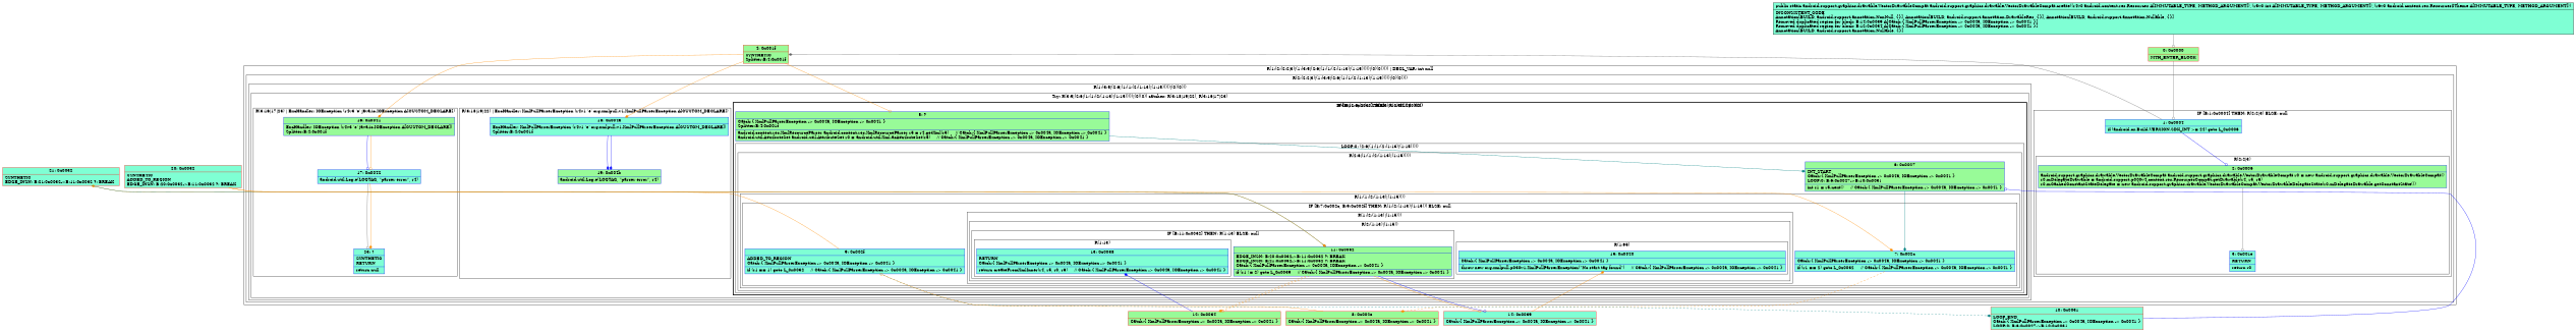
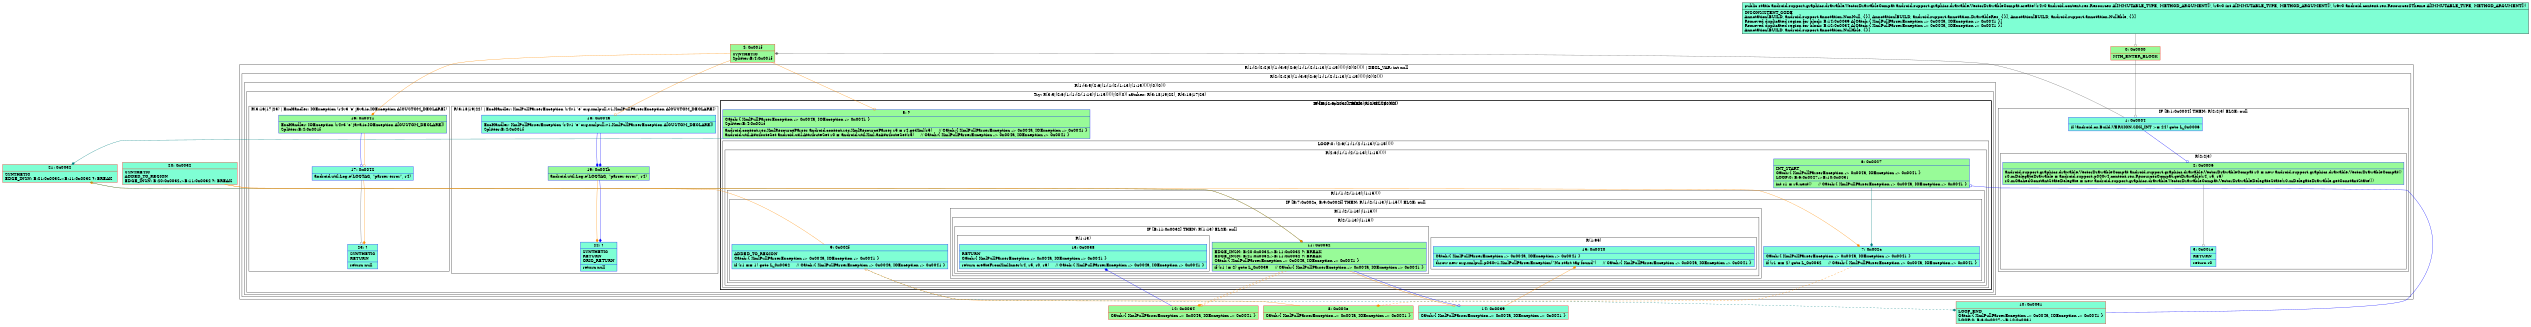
  digraph {
    node [color=blue fillcolor=aquamarine shape=record style=filled]
    edge [arrowhead=diamond color=darkorange]
    n1 [fillcolor=palegreen label="{2\:\ 0x0006|android.support.graphics.drawable.VectorDrawableCompat android.support.graphics.drawable.VectorDrawableCompat r0 = new android.support.graphics.drawable.VectorDrawableCompat()\lr0.mDelegateDrawable = android.support.p000v4.content.res.ResourcesCompat.getDrawable(r4, r5, r6)\lr0.mCachedConstantStateDelegate = new android.support.graphics.drawable.VectorDrawableCompat.VectorDrawableDelegateState(r0.mDelegateDrawable.getConstantState())\l}"]
    n2 [label="{3\:\ 0x001e|RETURN\l|return r0\l}"]
    n3 [label="{1\:\ 0x0004|if (android.os.Build.VERSION.SDK_INT \>= 24) goto L_0x0006\l}"]
    n4 [label="{13\:\ 0x0038|RETURN\lCatch:\{ XmlPullParserException \-\> 0x004a, IOException \-\> 0x0041 \}\l|return createFromXmlInner(r4, r5, r0, r6)     \/\/ Catch:\{ XmlPullParserException \-\> 0x004a, IOException \-\> 0x0041 \}\l}"]
    n5 [fillcolor=palegreen label="{11\:\ 0x0032|EDGE_INSN: B:20:0x0032\-\>B:11:0x0032 ?: BREAK  \lEDGE_INSN: B:21:0x0032\-\>B:11:0x0032 ?: BREAK  \lCatch:\{ XmlPullParserException \-\> 0x004a, IOException \-\> 0x0041 \}\l|if (r1 != 2) goto L_0x0039     \/\/ Catch:\{ XmlPullParserException \-\> 0x004a, IOException \-\> 0x0041 \}\l}"]
    n6 [label="{15\:\ 0x0040|Catch:\{ XmlPullParserException \-\> 0x004a, IOException \-\> 0x0041 \}\l|throw new org.xmlpull.p030v1.XmlPullParserException(\"No start tag found\")     \/\/ Catch:\{ XmlPullParserException \-\> 0x004a, IOException \-\> 0x0041 \}\l}"]
    n7 [label="{7\:\ 0x002c|Catch:\{ XmlPullParserException \-\> 0x004a, IOException \-\> 0x0041 \}\l|if (r1 == 2) goto L_0x0032     \/\/ Catch:\{ XmlPullParserException \-\> 0x004a, IOException \-\> 0x0041 \}\l}"]
    n8 [label="{9\:\ 0x002f|ADDED_TO_REGION\lCatch:\{ XmlPullParserException \-\> 0x004a, IOException \-\> 0x0041 \}\l|if (r1 == 1) goto L_0x0032     \/\/ Catch:\{ XmlPullParserException \-\> 0x004a, IOException \-\> 0x0041 \}\l}"]
    n9 [fillcolor=palegreen label="{6\:\ 0x0027|INT_START\lCatch:\{ XmlPullParserException \-\> 0x004a, IOException \-\> 0x0041 \}\lLOOP:0: B:6:0x0027\-\>B:10:0x0031\l|int r1 = r5.next()     \/\/ Catch:\{ XmlPullParserException \-\> 0x004a, IOException \-\> 0x0041 \}\l}"]
    n10 [fillcolor=palegreen label="{5\:\ ?|Catch:\{ XmlPullParserException \-\> 0x004a, IOException \-\> 0x0041 \}\lSplitter:B:4:0x001f\l|android.content.res.XmlResourceParser android.content.res.XmlResourceParser r5 = r4.getXml(r5)     \/\/ Catch:\{ XmlPullParserException \-\> 0x004a, IOException \-\> 0x0041 \}\landroid.util.AttributeSet android.util.AttributeSet r0 = android.util.Xml.asAttributeSet(r5)     \/\/ Catch:\{ XmlPullParserException \-\> 0x004a, IOException \-\> 0x0041 \}\l}"]
    n11 [label="{18\:\ 0x004a|ExcHandler: XmlPullParserException (r4v1 'e' org.xmlpull.v1.XmlPullParserException A[CUSTOM_DECLARE])\lSplitter:B:4:0x001f\l}"]
    n12 [fillcolor=palegreen label="{19\:\ 0x004b|android.util.Log.e(LOGTAG, \"parser error\", r4)\l}"]
+   n13 [label="{22\:\ ?|SYNTHETIC\lRETURN\lORIG_RETURN\l|return null\l}"]
    n14 [fillcolor=palegreen label="{16\:\ 0x0041|ExcHandler: IOException (r4v3 'e' java.io.IOException A[CUSTOM_DECLARE])\lSplitter:B:4:0x001f\l}"]
    n15 [label="{17\:\ 0x0042|android.util.Log.e(LOGTAG, \"parser error\", r4)\l}"]
    n16 [label="{23\:\ ?|SYNTHETIC\lRETURN\l|return null\l}"]
    n17 [color=red fillcolor=palegreen label="{4\:\ 0x001f|SYNTHETIC\lSplitter:B:4:0x001f\l}"]
    n18 [color=red fillcolor=palegreen label="{12\:\ 0x0034|Catch:\{ XmlPullParserException \-\> 0x004a, IOException \-\> 0x0041 \}\l}"]
    n19 [color=red label="{14\:\ 0x0039|Catch:\{ XmlPullParserException \-\> 0x004a, IOException \-\> 0x0041 \}\l}"]
    n20 [color=red fillcolor=palegreen label="{8\:\ 0x002e|Catch:\{ XmlPullParserException \-\> 0x004a, IOException \-\> 0x0041 \}\l}"]
    n21 [color=red label="{10\:\ 0x0031|LOOP_END\lCatch:\{ XmlPullParserException \-\> 0x004a, IOException \-\> 0x0041 \}\lLOOP:0: B:6:0x0027\-\>B:10:0x0031\l}"]
    n22 [color=red label="{21\:\ 0x0032|SYNTHETIC\lEDGE_INSN: B:21:0x0032\-\>B:11:0x0032 ?: BREAK  \l}"]
    n23 [color=red label="{20\:\ 0x0032|SYNTHETIC\lADDED_TO_REGION\lEDGE_INSN: B:20:0x0032\-\>B:11:0x0032 ?: BREAK  \l}"]
    n24 [color=red fillcolor=palegreen label="{0\:\ 0x0000|MTH_ENTER_BLOCK\l}"]
    n25 [label="{public static android.support.graphics.drawable.VectorDrawableCompat android.support.graphics.drawable.VectorDrawableCompat.create((r4v0 android.content.res.Resources A[IMMUTABLE_TYPE, METHOD_ARGUMENT]), (r5v0 int A[IMMUTABLE_TYPE, METHOD_ARGUMENT]), (r6v0 android.content.res.Resources$Theme A[IMMUTABLE_TYPE, METHOD_ARGUMENT]))  | INCONSISTENT_CODE\lAnnotation[BUILD, android.support.annotation.NonNull, \{\}], Annotation[BUILD, android.support.annotation.DrawableRes, \{\}], Annotation[BUILD, android.support.annotation.Nullable, \{\}]\lRemoved duplicated region for block: B:14:0x0039 A[Catch:\{ XmlPullParserException \-\> 0x004a, IOException \-\> 0x0041 \}]\lRemoved duplicated region for block: B:12:0x0034 A[Catch:\{ XmlPullParserException \-\> 0x004a, IOException \-\> 0x0041 \}]\lAnnotation[BUILD, android.support.annotation.Nullable, \{\}]\l}" color=""]
    subgraph cluster_1 {
      label="R(1:(2:(2:2|3)|(1:(3:5|(2:6|(1:(1:(2:(1:13)|(1:15)))))|(0)(0))))) | DECL_VAR: int null\l"
      subgraph cluster_2 {
        label="R(2:(2:2|3)|(1:(3:5|(2:6|(1:(1:(2:(1:13)|(1:15)))))|(0)(0))))"
        subgraph cluster_3 {
          label="IF [B:1:0x0004] THEN: R(2:2|3) ELSE: null"
          n3
          subgraph cluster_4 {
            label="R(2:2|3)"
            n1
            n2
          }
        }
        subgraph cluster_5 {
          label="R(1:(3:5|(2:6|(1:(1:(2:(1:13)|(1:15)))))|(0)(0)))"
          subgraph cluster_6 {
            label="Try: R(3:5|(2:6|(1:(1:(2:(1:13)|(1:15)))))|(0)(0)) catches: R(3:18|19|22), R(3:16|17|23)"
            subgraph cluster_7 {
              label="R(3:5|(2:6|(1:(1:(2:(1:13)|(1:15)))))|(0)(0))"
              n10
              subgraph cluster_8 {
                label="LOOP:0: (2:6|(1:(1:(2:(1:13)|(1:15)))))"
                subgraph cluster_9 {
                  label="R(2:6|(1:(1:(2:(1:13)|(1:15)))))"
                  n9
                  subgraph cluster_10 {
                    label="R(1:(1:(2:(1:13)|(1:15))))"
                    subgraph cluster_11 {
                      label="IF [B:7:0x002c, B:9:0x002f] THEN: R(1:(2:(1:13)|(1:15))) ELSE: null"
                      n7
                      n8
                      subgraph cluster_12 {
                        label="R(1:(2:(1:13)|(1:15)))"
                        subgraph cluster_13 {
                          label="R(2:(1:13)|(1:15))"
                          subgraph cluster_14 {
                            label="IF [B:11:0x0032] THEN: R(1:13) ELSE: null"
                            n5
                            subgraph cluster_15 {
                              label="R(1:13)"
                              n4
                            }
                          }
                          subgraph cluster_16 {
                            label="R(1:95)"
                            n6
                          }
                        }
                      }
                    }
                  }
                }
              }
              subgraph cluster_17 {
                label="IF [B:11:0x0032] THEN: R(0) ELSE: R(0)"
                subgraph cluster_18 {
                  label="R(0)"
                }
                subgraph cluster_19 {
                  label="R(0)"
                }
              }
            }
            subgraph cluster_20 {
              label="R(3:18|19|22) | ExcHandler: XmlPullParserException (r4v1 'e' org.xmlpull.v1.XmlPullParserException A[CUSTOM_DECLARE])\l"
              n11
              n12
+             n13
            }
            subgraph cluster_21 {
              label="R(3:16|17|23) | ExcHandler: IOException (r4v3 'e' java.io.IOException A[CUSTOM_DECLARE])\l"
              n14
              n15
              n16
            }
          }
        }
      }
    }
    subgraph cluster_22 {
      label="R(3:18|19|22) | ExcHandler: XmlPullParserException (r4v1 'e' org.xmlpull.v1.XmlPullParserException A[CUSTOM_DECLARE])\l"
    }
    subgraph cluster_23 {
      label="R(3:16|17|23) | ExcHandler: IOException (r4v3 'e' java.io.IOException A[CUSTOM_DECLARE])\l"
    }
    n1 -> n2 [arrowhead=odot color=gray40]
    n3 -> n1 [arrowhead=odot color=blue]
    n3 -> n17 [color=gray40 style=solid]
    n5 -> n18 [style=dashed]
    n5 -> n18 [arrowhead=odot style=dashed]
    n5 -> n19 [arrowhead=odot]
    n5 -> n19 [arrowhead=odot color=blue]
    n7 -> n20 [style=dashed]
    n8 -> n21 [color=teal style=dashed]
    n8 -> n22
    n9 -> n7 [color=teal]
-   n10 -> n9 [color=teal]
+   n10 -> n22 [color=teal]
    n11 -> n12 [color=blue]
    n11 -> n12 [color=blue]
+   n12 -> n13
+   n12 -> n13 [color=blue]
    n14 -> n15 [arrowhead=odot color=blue]
    n14 -> n15 [arrowhead=odot]
    n15 -> n16 [arrowhead=odot color=gray40]
    n15 -> n16
    n17 -> n10 [arrowhead=odot]
-   n17 -> n11
+   n17 -> n11 [arrowhead=odot]
    n17 -> n14
    n18 -> n4 [color=blue]
    n19 -> n6
    n20 -> n8 [arrowhead=odot]
    n21 -> n9 [arrowhead=odot color=blue]
    n22 -> n5 [color=teal]
    n23 -> n5
    n23 -> n7
    n24 -> n3 [arrowhead=odot color=gray40]
    n25 -> n24 [arrowhead=odot color=gray40]
  }
